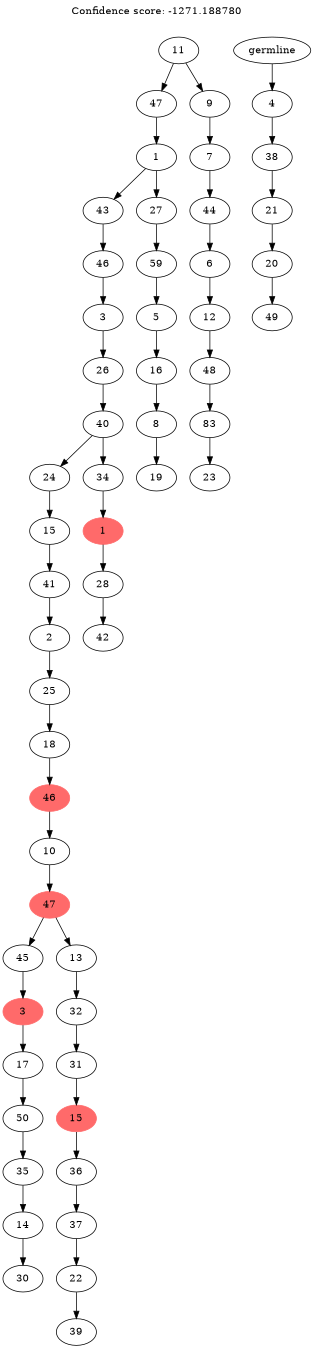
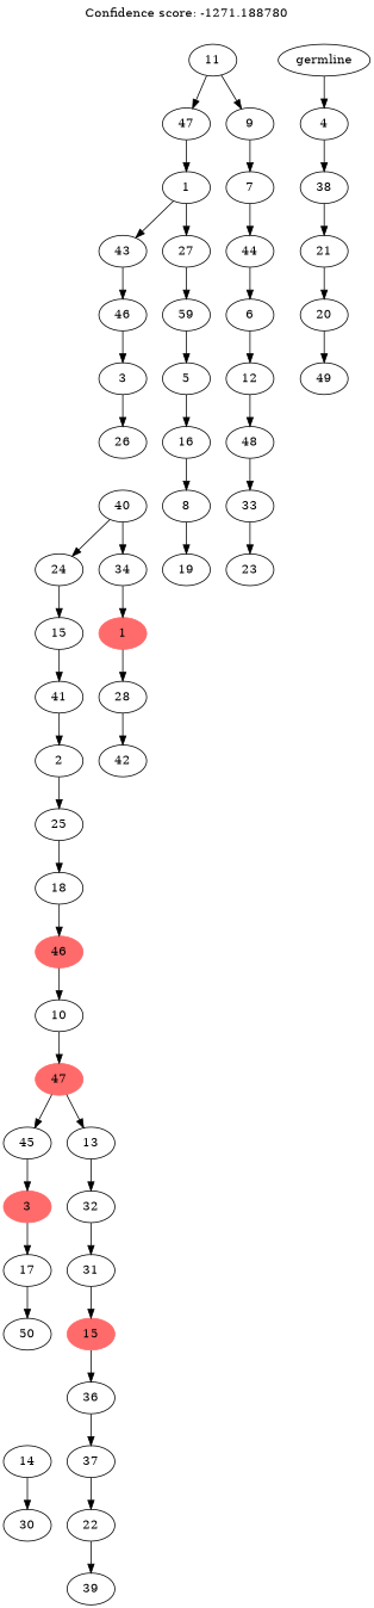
  digraph {
    label="Confidence score: -1271.188780"
    labelloc=t
    n1 [label=14]
    n2 [label=30]
-   n3 [label=35]
    n4 [label=50]
    n5 [label=17]
    n6 [color=indianred1 label=3 style=filled]
    n7 [label=45]
    n8 [label=22]
    n9 [label=39]
    n10 [label=37]
    n11 [label=36]
    n12 [color=indianred1 label=15 style=filled]
    n13 [label=31]
    n14 [label=32]
    n15 [label=13]
    n16 [color=indianred1 label=47 style=filled]
    n17 [label=10]
    n18 [color=indianred1 label=46 style=filled]
    n19 [label=18]
    n20 [label=25]
    n21 [label=2]
    n22 [label=41]
    n23 [label=15]
    n24 [label=24]
    n25 [label=28]
    n26 [label=42]
    n27 [color=indianred1 label=1 style=filled]
    n28 [label=34]
    n29 [label=40]
    n30 [label=26]
    n31 [label=3]
    n32 [label=46]
    n33 [label=43]
    n34 [label=8]
    n35 [label=19]
    n36 [label=16]
    n37 [label=5]
    n38 [label=59]
    n39 [label=27]
    n40 [label=1]
    n41 [label=47]
-   n42 [label=83]
+   n42 [label=33]
    n43 [label=23]
    n44 [label=48]
    n45 [label=12]
    n46 [label=6]
    n47 [label=44]
    n48 [label=7]
    n49 [label=9]
    n50 [label=11]
    n51 [label=49]
    n52 [label=20]
    n53 [label=21]
    n54 [label=38]
    n55 [label=4]
    n56 [label=germline]
    n1 -> n2
-   n3 -> n1
-   n4 -> n3
    n5 -> n4
    n6 -> n5
    n7 -> n6
    n8 -> n9
    n10 -> n8
    n11 -> n10
    n12 -> n11
    n13 -> n12
    n14 -> n13
    n15 -> n14
    n16 -> n7
    n16 -> n15
    n17 -> n16
    n18 -> n17
    n19 -> n18
    n20 -> n19
    n21 -> n20
    n22 -> n21
    n23 -> n22
    n24 -> n23
    n25 -> n26
    n27 -> n25
    n28 -> n27
    n29 -> n24
    n29 -> n28
-   n30 -> n29
    n31 -> n30
    n32 -> n31
    n33 -> n32
    n34 -> n35
    n36 -> n34
    n37 -> n36
    n38 -> n37
    n39 -> n38
    n40 -> n33
    n40 -> n39
    n41 -> n40
    n42 -> n43
    n44 -> n42
    n45 -> n44
    n46 -> n45
    n47 -> n46
    n48 -> n47
    n49 -> n48
    n50 -> n41
    n50 -> n49
    n52 -> n51
    n53 -> n52
    n54 -> n53
    n55 -> n54
    n56 -> n55
  }
